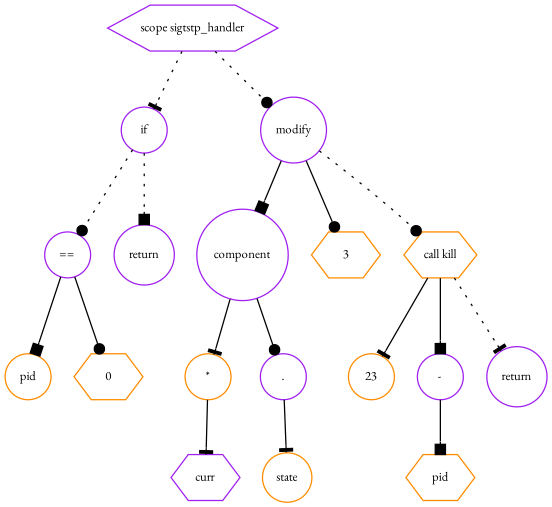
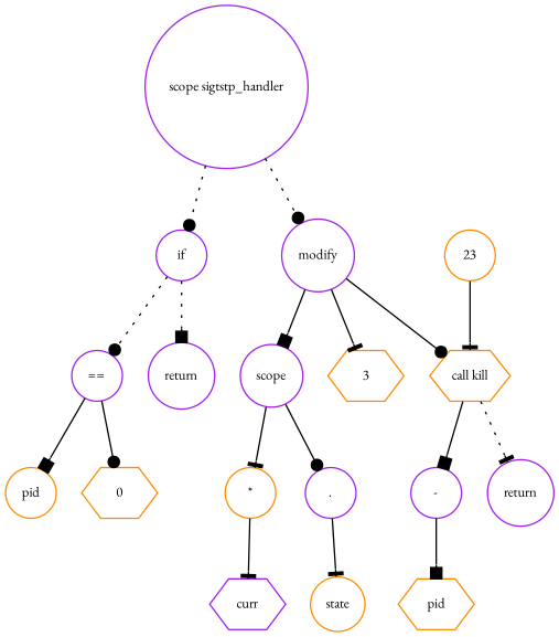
  digraph {
    fontname="EB Garamond"
    fontsize=10
    node [color=purple fontname="EB Garamond" fontsize=10 shape=circle]
    edge [arrowhead=tee fontname="EB Garamond" fontsize=10]
-   n1 [label="scope sigtstp_handler" shape=hexagon]
+   n1 [label="scope sigtstp_handler"]
    n2 [label=if]
    n3 [label=modify]
    n4 [label="=="]
    n5 [label=return]
    n6 [color=darkorange label=pid]
    n7 [color=darkorange label=0 shape=hexagon]
-   n8 [label=component]
+   n8 [label=scope]
    n9 [color=darkorange label=3 shape=hexagon]
    n10 [color=darkorange label="call kill" shape=hexagon]
    n11 [color=darkorange label="*"]
    n12 [label="."]
    n13 [color=darkorange label=23]
    n14 [label="-"]
    n15 [label=return]
    n16 [label=curr shape=hexagon]
    n17 [color=darkorange label=state]
    n18 [color=darkorange label=pid shape=hexagon]
-   n1 -> n2 [style=dotted]
+   n1 -> n2 [arrowhead=dot style=dotted]
    n1 -> n3 [arrowhead=dot style=dotted]
    n2 -> n4 [arrowhead=dot style=dotted]
    n2 -> n5 [arrowhead=box style=dotted]
    n3 -> n8 [arrowhead=box]
-   n3 -> n9 [arrowhead=dot]
-   n3 -> n10 [arrowhead=dot style=dotted]
+   n3 -> n9
+   n3 -> n10 [arrowhead=dot style=solid]
    n4 -> n6 [arrowhead=box]
    n4 -> n7 [arrowhead=dot]
    n8 -> n11
    n8 -> n12 [arrowhead=dot]
-   n10 -> n13
+   n13 -> n10
    n10 -> n14 [arrowhead=box]
    n10 -> n15 [style=dotted]
    n11 -> n16
    n12 -> n17
    n14 -> n18 [arrowhead=box]
  }
